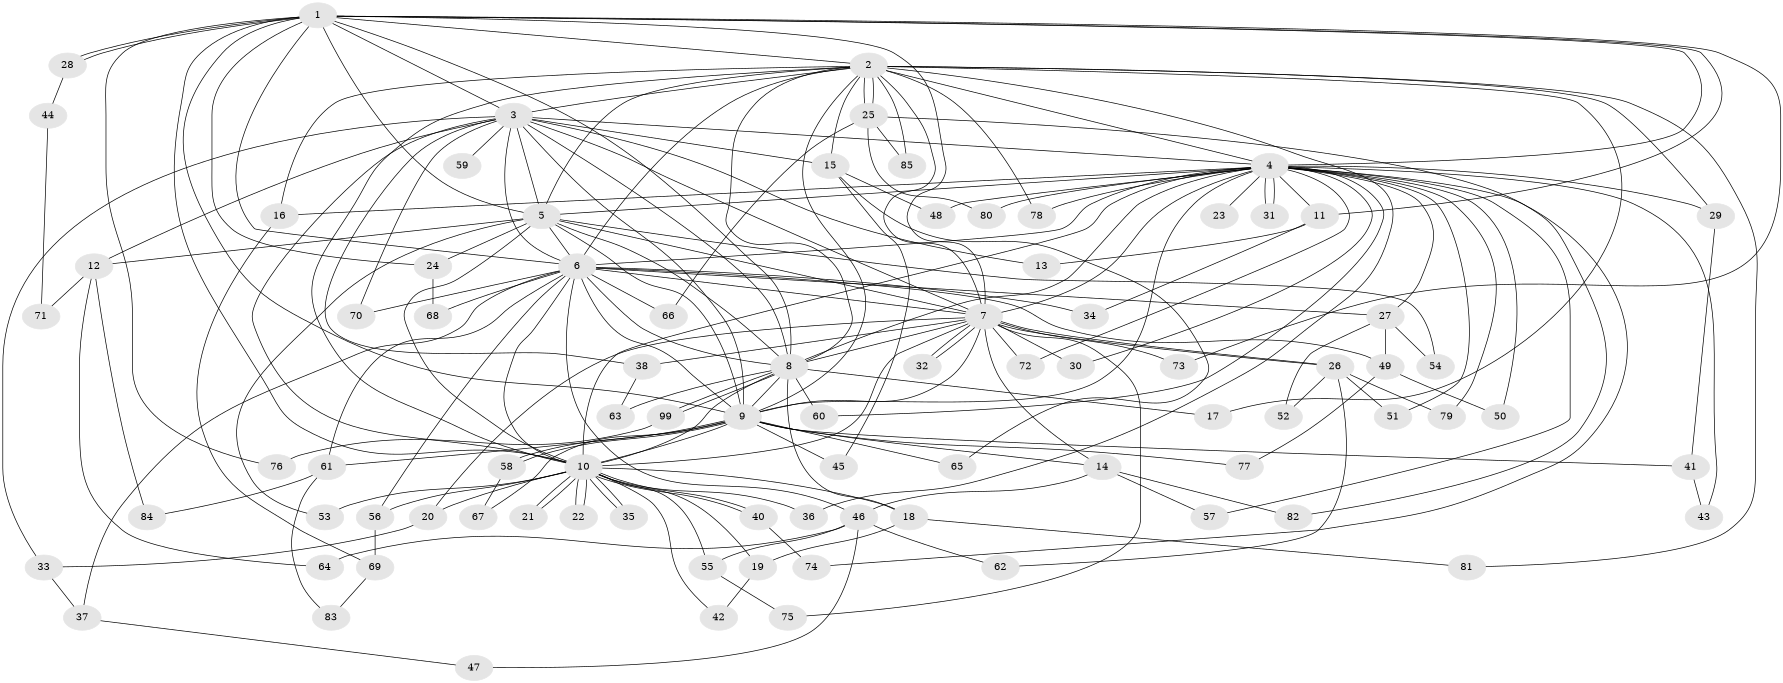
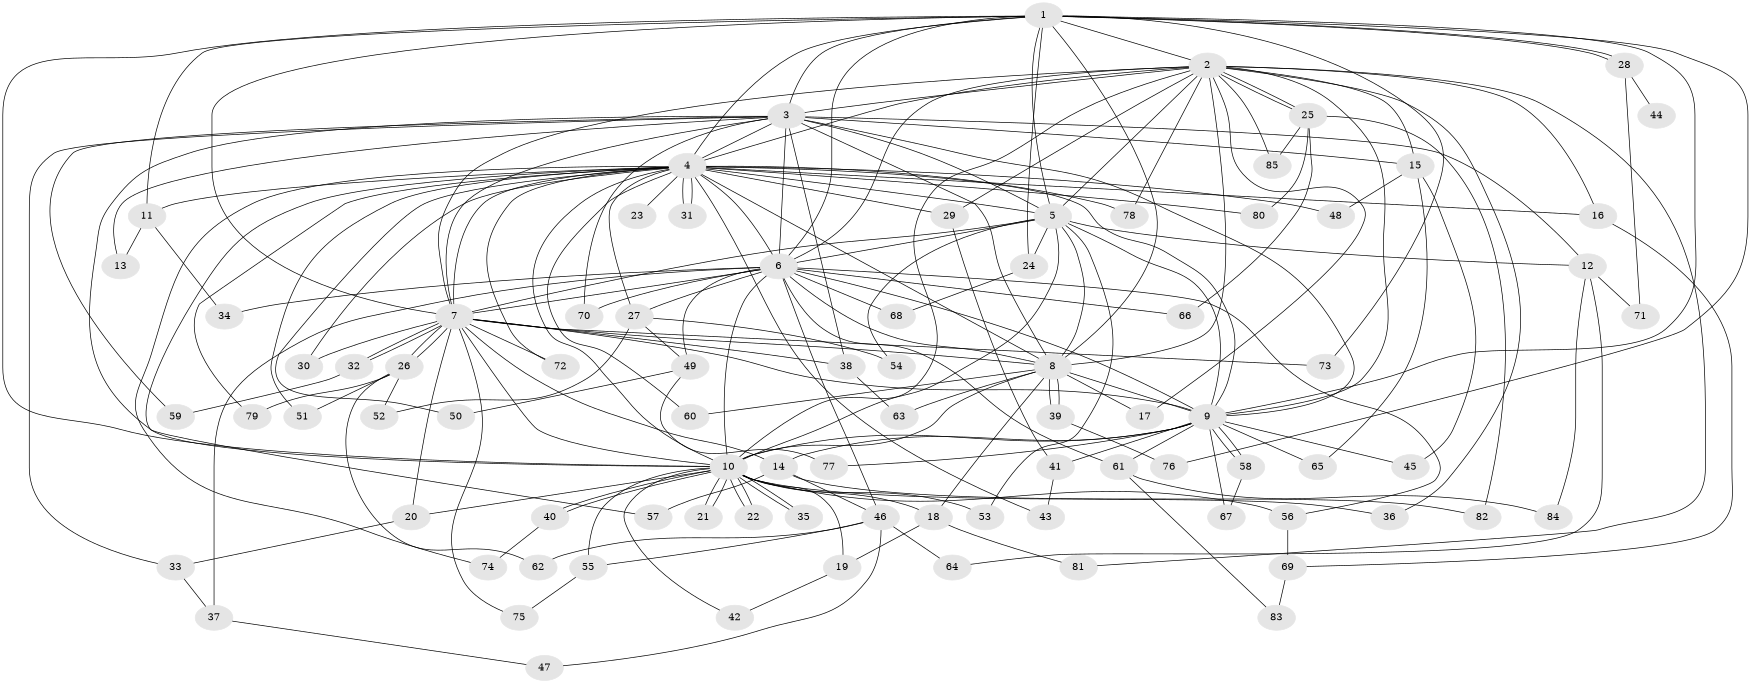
  graph {
    node [color=gray90 style=filled]
    1
    2
    3
    4
    5
    6
    7
    8
    9
    10
    11
    24
    28
    73
    76
    15
    16
    17
    25
    29
    36
    78
    81
    85
    12
    13
    33
    38
    59
    70
    23
    27
    30
    31
    43
    48
    50
    51
    57
    60
    72
    74
    79
    80
    53
    54
    34
    37
    46
    49
    56
    61
    66
    68
    14
    20
    26
    32
    75
    18
-   39 [label=99]
+   39
    63
    41
    45
    58
    65
    67
    77
    19
    21
    22
    35
    40
    42
    55
    44
    69
    82
    64
    71
    84
    52
    47
    62
    83
    1 -- 2
    1 -- 3
    1 -- 4
    1 -- 5
    1 -- 6
    1 -- 7
    1 -- 8
    1 -- 9
    1 -- 10
    1 -- 11
    1 -- 24
    1 -- 28
    1 -- 28
    1 -- 73
    1 -- 76
    2 -- 3
    2 -- 4
    2 -- 5
    2 -- 6
    2 -- 7
    2 -- 8
    2 -- 9
    2 -- 10
    2 -- 15
    2 -- 16
    2 -- 17
    2 -- 25
    2 -- 25
    2 -- 29
    2 -- 36
    2 -- 78
    2 -- 81
    2 -- 85
    3 -- 4
    3 -- 5
    3 -- 6
    3 -- 7
    3 -- 8
    3 -- 9
    3 -- 10
    3 -- 15
    3 -- 12
    3 -- 13
    3 -- 33
    3 -- 38
    3 -- 59
    3 -- 70
    4 -- 5
    4 -- 6
    4 -- 7
    4 -- 8
    4 -- 9
    4 -- 10
    4 -- 11
    4 -- 16
    4 -- 29
    4 -- 78
    4 -- 23
    4 -- 27
    4 -- 30
    4 -- 31
    4 -- 31
    4 -- 43
    4 -- 48
    4 -- 50
    4 -- 51
    4 -- 57
    4 -- 60
    4 -- 72
    4 -- 74
    4 -- 79
    4 -- 80
    5 -- 6
    5 -- 7
    5 -- 8
    5 -- 9
    5 -- 10
    5 -- 24
    5 -- 12
    5 -- 53
    5 -- 54
    6 -- 7
    6 -- 8
    6 -- 9
    6 -- 10
    6 -- 70
    6 -- 27
    6 -- 34
    6 -- 37
    6 -- 46
    6 -- 49
    6 -- 56
    6 -- 61
    6 -- 66
    6 -- 68
    7 -- 8
    7 -- 9
    7 -- 10
    7 -- 73
    7 -- 38
    7 -- 30
    7 -- 72
    7 -- 14
    7 -- 20
    7 -- 26
    7 -- 26
    7 -- 32
    7 -- 32
    7 -- 75
    8 -- 9
    8 -- 10
    8 -- 17
    8 -- 60
    8 -- 18
    8 -- 39
    8 -- 39
    8 -- 63
    9 -- 10
    9 -- 61
    9 -- 14
    9 -- 41
    9 -- 45
    9 -- 58
    9 -- 58
    9 -- 65
    9 -- 67
    9 -- 77
    10 -- 36
    10 -- 53
    10 -- 56
    10 -- 20
    10 -- 18
    10 -- 19
    10 -- 21
    10 -- 21
    10 -- 22
    10 -- 22
    10 -- 35
    10 -- 35
    10 -- 40
    10 -- 40
    10 -- 42
    10 -- 55
    11 -- 13
    11 -- 34
    24 -- 68
    28 -- 44
    15 -- 48
    15 -- 45
    15 -- 65
    16 -- 69
    25 -- 85
    25 -- 80
    25 -- 66
    25 -- 82
    29 -- 41
    12 -- 64
    12 -- 71
    12 -- 84
    33 -- 37
    38 -- 63
    27 -- 54
    27 -- 49
    27 -- 52
    37 -- 47
    46 -- 55
    46 -- 64
    46 -- 47
    46 -- 62
    49 -- 50
    49 -- 77
    56 -- 69
    61 -- 84
    61 -- 83
    14 -- 57
    14 -- 46
    14 -- 82
    20 -- 33
    26 -- 51
    26 -- 79
    26 -- 52
    26 -- 62
+   32 -- 59
    18 -- 81
    18 -- 19
    39 -- 76
    41 -- 43
    58 -- 67
    19 -- 42
    40 -- 74
    55 -- 75
-   44 -- 71
+   28 -- 71
    69 -- 83
  }
